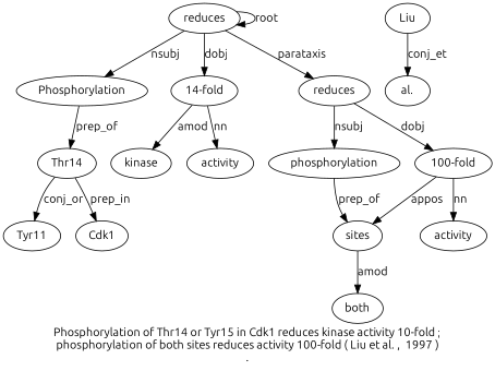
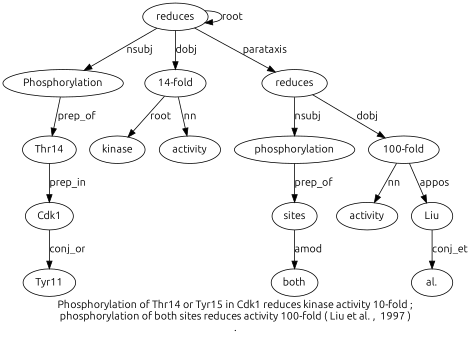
  digraph {
    fontname=Ubuntu
    label="Phosphorylation of Thr14 or Tyr15 in Cdk1 reduces kinase activity 10-fold ;\nphosphorylation of both sites reduces activity 100-fold ( Liu et al. ,  1997 )\n."
    node [fillcolor=white fontname=Ubuntu style=filled]
    edge [fontname=Ubuntu]
    n1 [label=reduces]
    n2 [label=Phosphorylation]
    n3 [label="14-fold"]
    n4 [label=reduces]
    n5 [label=Thr14]
    n6 [label=kinase]
    n7 [label=activity]
    n8 [label=phosphorylation]
    n9 [label="100-fold"]
    n10 [label=Tyr11]
    n11 [label=Cdk1]
    n12 [label=sites]
    n13 [label=activity]
    n14 [label=Liu]
    n15 [label=both]
    n16 [label="al."]
    n1 -> n1 [label=root]
    n1 -> n2 [label=nsubj]
    n1 -> n3 [label=dobj]
    n1 -> n4 [label=parataxis]
    n2 -> n5 [label=prep_of]
-   n3 -> n6 [label=amod]
+   n3 -> n6 [label=root]
    n3 -> n7 [label=nn]
    n4 -> n8 [label=nsubj]
    n4 -> n9 [label=dobj]
-   n5 -> n10 [label=conj_or]
+   n11 -> n10 [label=conj_or]
    n5 -> n11 [label=prep_in]
    n8 -> n12 [label=prep_of]
    n9 -> n13 [label=nn]
-   n9 -> n12 [label=appos]
+   n9 -> n14 [label=appos]
    n12 -> n15 [label=amod]
    n14 -> n16 [label=conj_et]
  }
